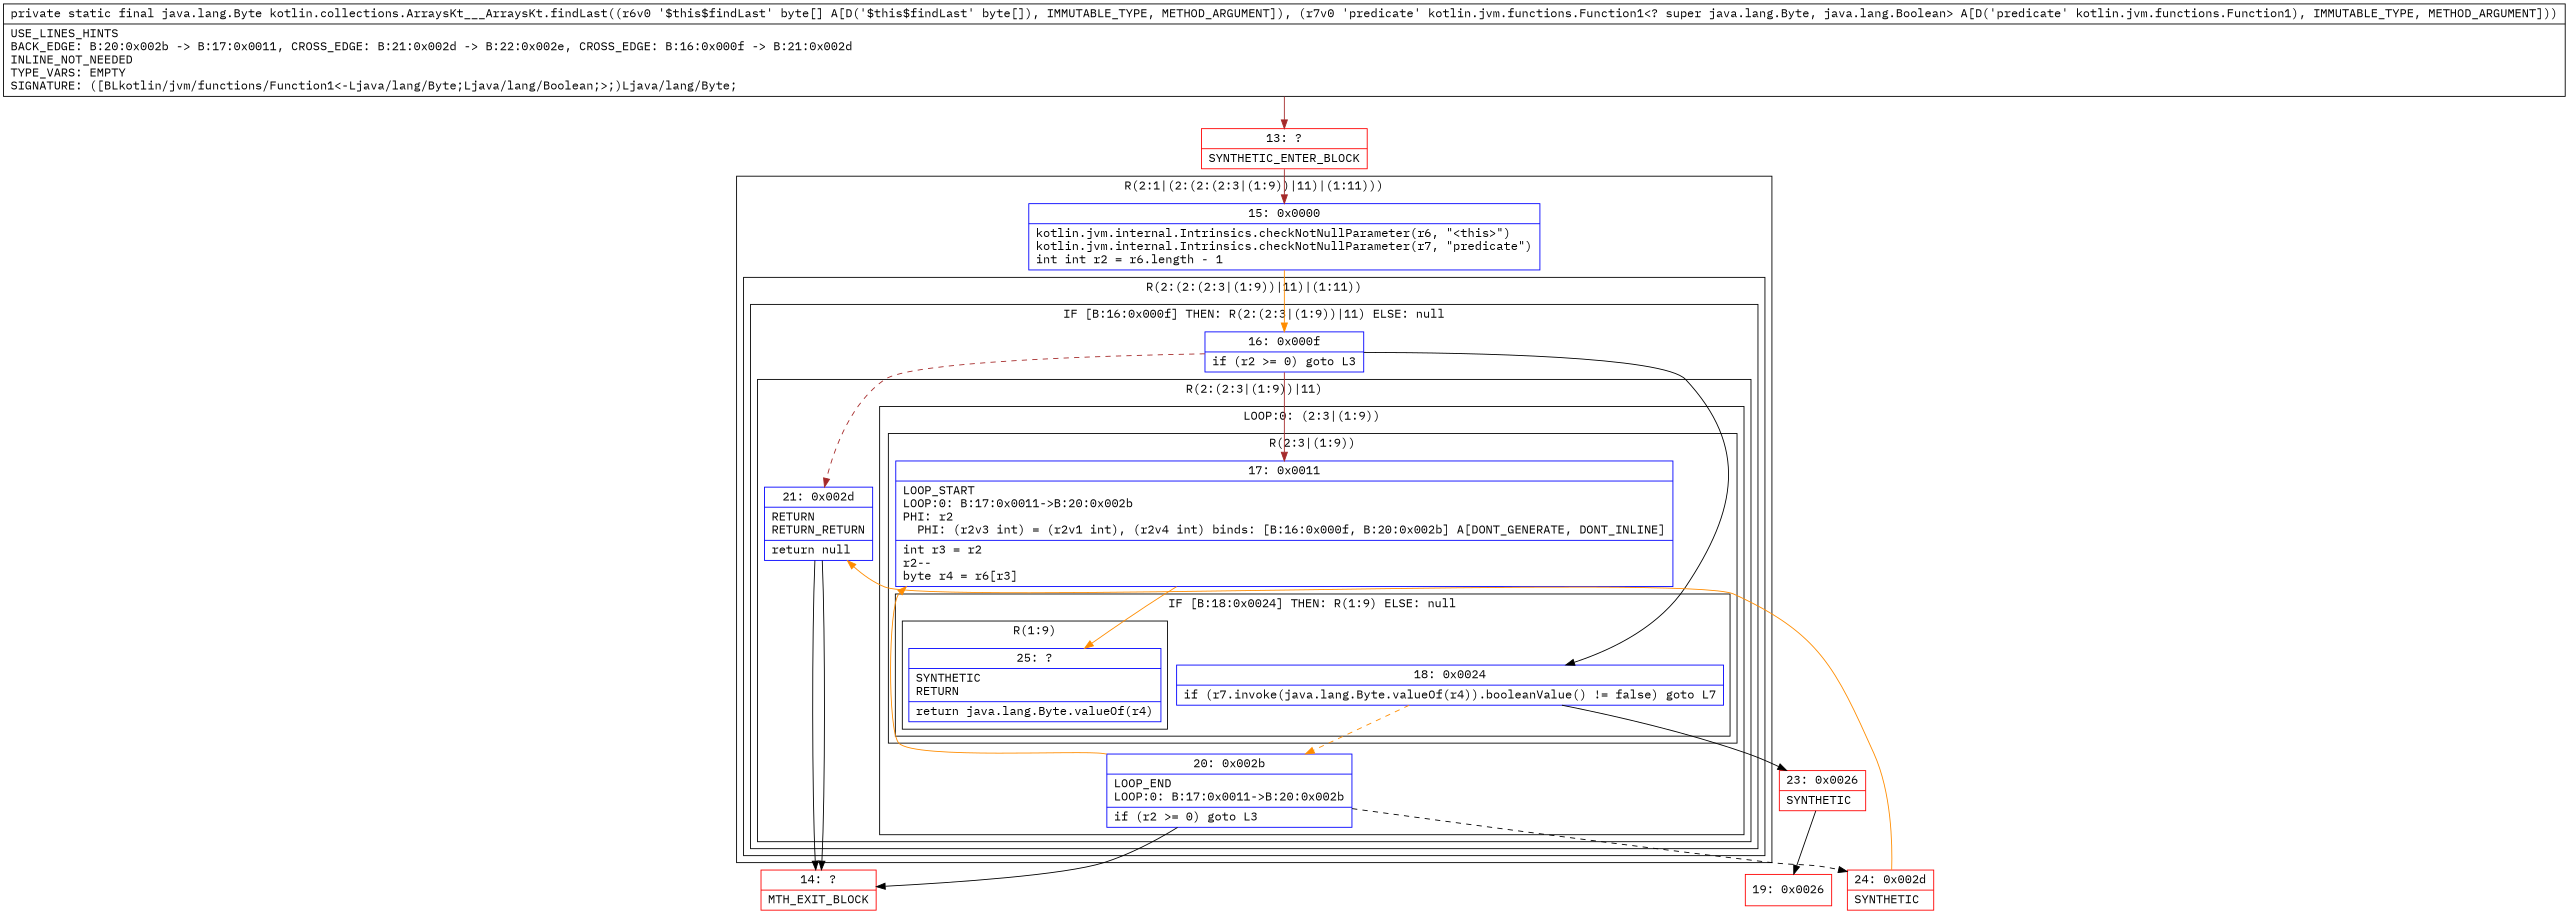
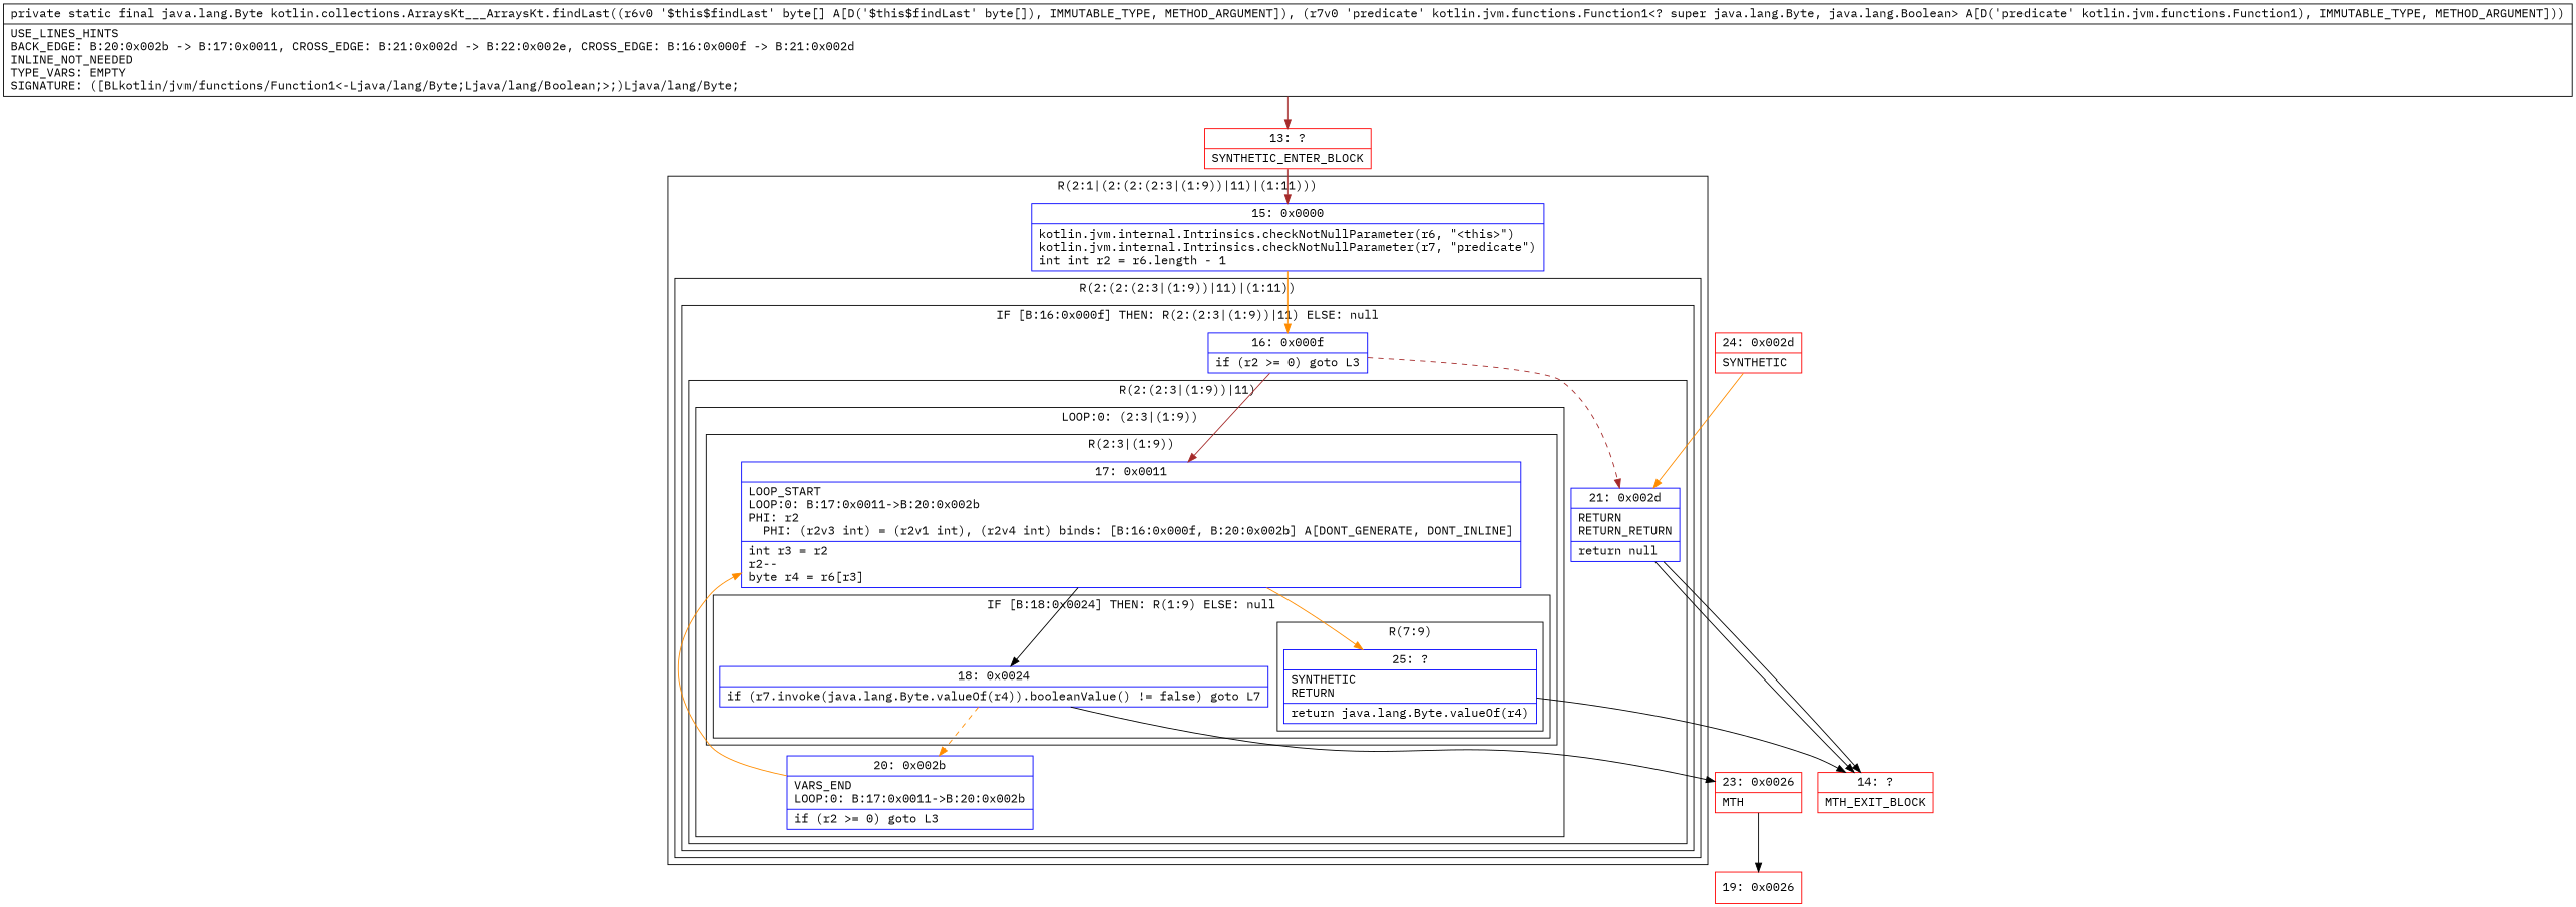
  digraph {
    fontname="IBM Plex Mono"
    node [color=blue fontname="IBM Plex Mono" shape=record]
    edge [color=black fontname="IBM Plex Mono"]
    n1 [label="{25\:\ ?|SYNTHETIC\lRETURN\l|return java.lang.Byte.valueOf(r4)\l}"]
    n2 [label="{18\:\ 0x0024|if (r7.invoke(java.lang.Byte.valueOf(r4)).booleanValue() != false) goto L7\l}"]
    n3 [label="{17\:\ 0x0011|LOOP_START\lLOOP:0: B:17:0x0011\-\>B:20:0x002b\lPHI: r2 \l  PHI: (r2v3 int) = (r2v1 int), (r2v4 int) binds: [B:16:0x000f, B:20:0x002b] A[DONT_GENERATE, DONT_INLINE]\l|int r3 = r2\lr2\-\-\lbyte r4 = r6[r3]\l}"]
-   n4 [label="{20\:\ 0x002b|LOOP_END\lLOOP:0: B:17:0x0011\-\>B:20:0x002b\l|if (r2 \>= 0) goto L3\l}"]
+   n4 [label="{20\:\ 0x002b|VARS_END\lLOOP:0: B:17:0x0011\-\>B:20:0x002b\l|if (r2 \>= 0) goto L3\l}"]
    n5 [label="{21\:\ 0x002d|RETURN\lRETURN_RETURN\l|return null\l}"]
    n6 [label="{16\:\ 0x000f|if (r2 \>= 0) goto L3\l}"]
    n7 [label="{15\:\ 0x0000|kotlin.jvm.internal.Intrinsics.checkNotNullParameter(r6, \"\<this\>\")\lkotlin.jvm.internal.Intrinsics.checkNotNullParameter(r7, \"predicate\")\lint int r2 = r6.length \- 1\l}"]
    n8 [color=red label="{14\:\ ?|MTH_EXIT_BLOCK\l}"]
-   n9 [color=red label="{23\:\ 0x0026|SYNTHETIC\l}"]
+   n9 [color=red label="{23\:\ 0x0026|MTH\l}"]
    n10 [color=red label="{24\:\ 0x002d|SYNTHETIC\l}"]
    n11 [color=red label="{19\:\ 0x0026}"]
    n12 [color=red label="{13\:\ ?|SYNTHETIC_ENTER_BLOCK\l}"]
    n13 [label="{private static final java.lang.Byte kotlin.collections.ArraysKt___ArraysKt.findLast((r6v0 '$this$findLast' byte[] A[D('$this$findLast' byte[]), IMMUTABLE_TYPE, METHOD_ARGUMENT]), (r7v0 'predicate' kotlin.jvm.functions.Function1\<? super java.lang.Byte, java.lang.Boolean\> A[D('predicate' kotlin.jvm.functions.Function1), IMMUTABLE_TYPE, METHOD_ARGUMENT]))  | USE_LINES_HINTS\lBACK_EDGE: B:20:0x002b \-\> B:17:0x0011, CROSS_EDGE: B:21:0x002d \-\> B:22:0x002e, CROSS_EDGE: B:16:0x000f \-\> B:21:0x002d\lINLINE_NOT_NEEDED\lTYPE_VARS: EMPTY\lSIGNATURE: ([BLkotlin\/jvm\/functions\/Function1\<\-Ljava\/lang\/Byte;Ljava\/lang\/Boolean;\>;)Ljava\/lang\/Byte;\l}" color=""]
    subgraph cluster_1 {
      label="R(2:1|(2:(2:(2:3|(1:9))|11)|(1:11)))"
      n7
      subgraph cluster_2 {
        label="R(2:(2:(2:3|(1:9))|11)|(1:11))"
        subgraph cluster_3 {
          label="IF [B:16:0x000f] THEN: R(2:(2:3|(1:9))|11) ELSE: null"
          n6
          subgraph cluster_4 {
            label="R(2:(2:3|(1:9))|11)"
            n5
            subgraph cluster_5 {
              label="LOOP:0: (2:3|(1:9))"
              n4
              subgraph cluster_6 {
                label="R(2:3|(1:9))"
                n3
                subgraph cluster_7 {
                  label="IF [B:18:0x0024] THEN: R(1:9) ELSE: null"
                  n2
                  subgraph cluster_8 {
-                   label="R(1:9)"
+                   label="R(7:9)"
                    n1
                  }
                }
              }
            }
          }
        }
        subgraph cluster_9 {
          label="R(1:11)"
        }
      }
    }
-   n4 -> n8
+   n1 -> n8
    n2 -> n4 [color=darkorange style=dashed]
    n2 -> n9
    n3 -> n1 [color=darkorange]
-   n6 -> n2
+   n3 -> n2
    n4 -> n3 [color=darkorange]
-   n4 -> n10 [style=dashed]
    n5 -> n8
    n5 -> n8
    n6 -> n3 [color=brown]
    n6 -> n5 [color=brown style=dashed]
    n7 -> n6 [color=darkorange]
    n9 -> n11
    n10 -> n5 [color=darkorange]
    n12 -> n7 [color=brown]
    n13 -> n12 [color=brown]
  }
